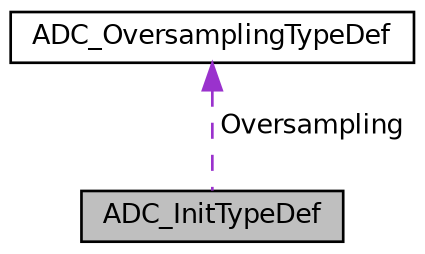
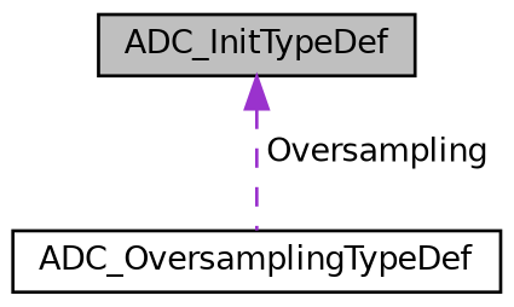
  digraph {
    node [color=black fontname=Helvetica fontsize=10 shape=record style=filled]
    n1 [fillcolor=grey75 fontcolor=black height=0.2 label=ADC_InitTypeDef width=0.4]
    n2 [fillcolor=white height=0.2 label=ADC_OversamplingTypeDef width=0.4]
-   n2 -> n1 [color=darkorchid3 dir=back fontname=Helvetica fontsize=10 label=" Oversampling" labelfontname=Helvetica labelfontsize=10 style=dashed]
+   n1 -> n2 [color=darkorchid3 dir=back fontname=Helvetica fontsize=10 label=" Oversampling" labelfontname=Helvetica labelfontsize=10 style=dashed]
  }
